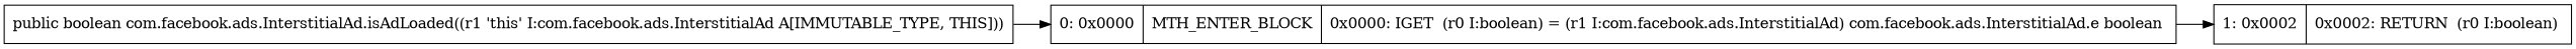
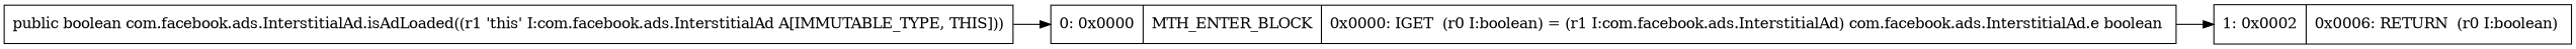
  digraph {
    rankdir=LR
    node [shape=record]
    n1 [label="{0\:\ 0x0000|MTH_ENTER_BLOCK\l|0x0000: IGET  (r0 I:boolean) = (r1 I:com.facebook.ads.InterstitialAd) com.facebook.ads.InterstitialAd.e boolean \l}"]
-   n2 [label="{1\:\ 0x0002|0x0002: RETURN  (r0 I:boolean) \l}"]
+   n2 [label="{1\:\ 0x0002|0x0006: RETURN  (r0 I:boolean) \l}"]
    n3 [label="{public boolean com.facebook.ads.InterstitialAd.isAdLoaded((r1 'this' I:com.facebook.ads.InterstitialAd A[IMMUTABLE_TYPE, THIS])) }"]
    n1 -> n2
    n3 -> n1
  }
